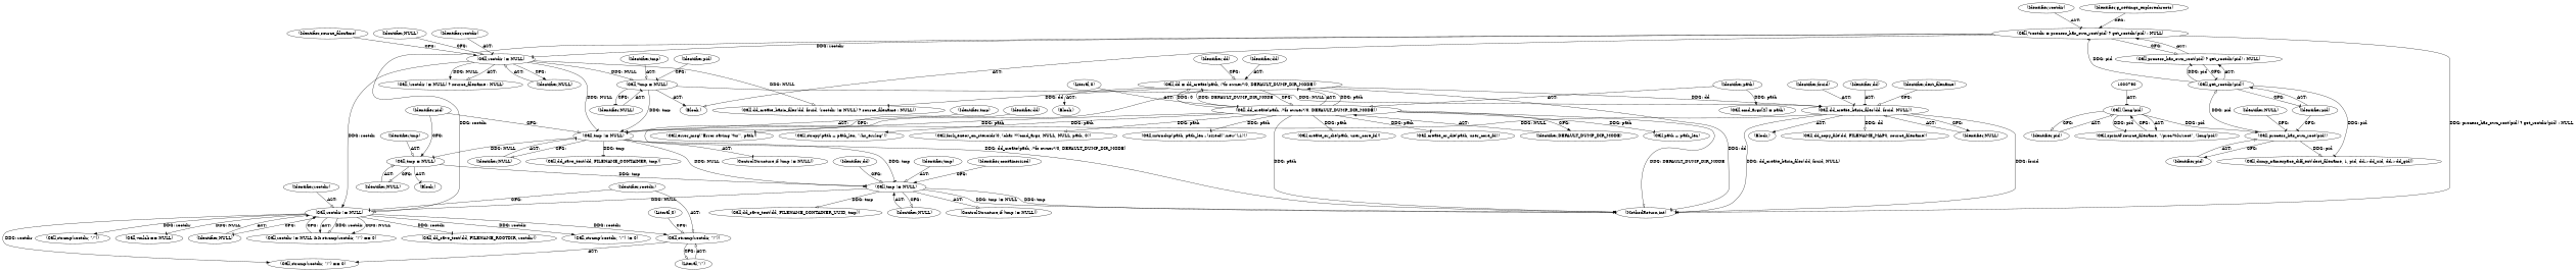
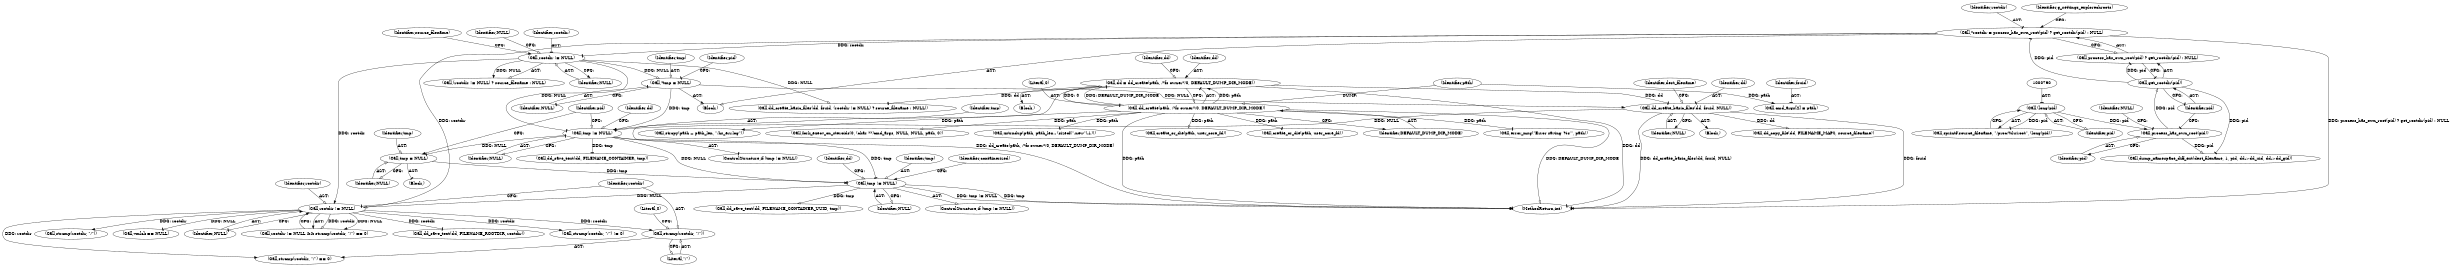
  digraph {
    edge [arrowhead=onormal]
    n1 [label="(Call,strcmp(rootdir, \"/\"))"]
    n2 [label="(Call,strcmp(rootdir, \"/\") == 0)"]
    n3 [label="(Literal,\"/\")"]
    n4 [label="(Call,rootdir != NULL)"]
    n5 [label="(Call,strcmp(rootdir, \"/\"))"]
    n6 [label="(Call,vmlck == NULL)"]
    n7 [label="(Identifier,NULL)"]
    n8 [label="(Call,rootdir != NULL && strcmp(rootdir, \"/\") == 0)"]
    n9 [label="(Call,dd_save_text(dd, FILENAME_ROOTDIR, rootdir))"]
    n10 [label="(Call,strcmp(rootdir, \"/\") != 0)"]
    n11 [label="(Call,rootdir != NULL)"]
    n12 [label="(Call,tmp != NULL)"]
    n13 [label="(Call,*tmp = NULL)"]
    n14 [label="(Call,(rootdir != NULL) ? source_filename : NULL)"]
    n15 [label="(Identifier,NULL)"]
    n16 [label="(Call,dd_create_basic_files(dd, fsuid, (rootdir != NULL) ? source_filename : NULL))"]
    n17 [label="(Call,tmp != NULL)"]
    n18 [label="(Call,tmp = NULL)"]
    n19 [label="(Identifier,NULL)"]
    n20 [label="(Call,dd_save_text(dd, FILENAME_CONTAINER, tmp))"]
    n21 [label="(ControlStructure,if (tmp != NULL))"]
    n22 [label="(Block,)"]
    n23 [label="(Identifier,NULL)"]
    n24 [label="(Call,dd_create_basic_files(dd, fsuid, NULL))"]
    n25 [label="(Call,*rootdir = process_has_own_root(pid) ? get_rootdir(pid) : NULL)"]
    n26 [label="(Call,process_has_own_root(pid) ? get_rootdir(pid) : NULL)"]
    n27 [label="(MethodReturn,int)"]
    n28 [label="(Call,get_rootdir(pid))"]
    n29 [label="(Identifier,pid)"]
    n30 [label="(Call,dump_namespace_diff_ext(dest_filename, 1, pid, dd->dd_uid, dd->dd_gid))"]
    n31 [label="(Call,process_has_own_root(pid))"]
    n32 [label="(Identifier,pid)"]
    n33 [label="(Call,(long)pid)"]
    n34 [label="(Call,sprintf(source_filename, \"/proc/%lu/root\", (long)pid))"]
    n35 [label="(Identifier,pid)"]
    n36 [label="(ControlStructure,if (tmp != NULL))"]
    n37 [label="(Call,dd_save_text(dd, FILENAME_CONTAINER_UUID, tmp))"]
    n38 [label="(Identifier,NULL)"]
    n39 [label="(Identifier,NULL)"]
    n40 [label="(Block,)"]
    n41 [label="(Block,)"]
    n42 [label="(Call,dd_copy_file(dd, FILENAME_MAPS, source_filename))"]
    n43 [label="(Identifier,NULL)"]
    n44 [label="(Call,dd = dd_create(path, /*fs owner*/0, DEFAULT_DUMP_DIR_MODE))"]
    n45 [label="(Call,dd_create(path, /*fs owner*/0, DEFAULT_DUMP_DIR_MODE))"]
    n46 [label="(Block,)"]
    n47 [label="(Call,create_or_die(path, user_core_fd))"]
    n48 [label="(Call,create_or_die(path, user_core_fd))"]
    n49 [label="(Identifier,DEFAULT_DUMP_DIR_MODE)"]
-   n50 [label="(Call,path + path_len)"]
    n51 [label="(Call,error_msg(\"Error saving '%s'\", path))"]
    n52 [label="(Call,strcpy(path + path_len, \"/hs_err.log\"))"]
    n53 [label="(Call,fork_execv_on_steroids(0, (char **)cmd_args, NULL, NULL, path, 0))"]
    n54 [label="(Call,xstrndup(path, path_len - (sizeof(\".new\")-1)))"]
    n55 [label="(Call,cmd_args[2] = path)"]
    n56 [label="(Identifier,fsuid)"]
    n57 [label="(Identifier,dd)"]
    n58 [label="(Literal,0)"]
    n59 [label="(Identifier,dd)"]
    n60 [label="(Identifier,tmp)"]
    n61 [label="(Identifier,NULL)"]
    n62 [label="(Identifier,rootdir)"]
    n63 [label="(Identifier,source_filename)"]
    n64 [label="(Identifier,tmp)"]
    n65 [label="(Identifier,rootdir)"]
    n66 [label="(Identifier,rootdir)"]
    n67 [label="(Identifier,dd)"]
    n68 [label="(Identifier,g_settings_explorechroots)"]
    n69 [label="(Identifier,NULL)"]
    n70 [label="(Identifier,tmp)"]
    n71 [label="(Identifier,dd)"]
    n72 [label="(Identifier,pid)"]
    n73 [label="(Identifier,path)"]
    n74 [label="(Identifier,tmp)"]
    n75 [label="(Literal,0)"]
    n76 [label="(Identifier,dd)"]
    n77 [label="(Identifier,rootdir)"]
    n78 [label="(Identifier,containerized)"]
    n79 [label="(Identifier,dest_filename)"]
    n80 [label="(Identifier,pid)"]
    1000790
    n1 -> n2 [arrowhead=normal label="AST: "]
    n1 -> n3 [label="CFG: "]
    n3 -> n1 [label="AST: "]
    n4 -> n1 [arrowhead=normal label="DDG: rootdir"]
    n4 -> n2 [arrowhead=normal label="DDG: rootdir"]
    n4 -> n5 [arrowhead=normal label="DDG: rootdir"]
    n4 -> n6 [arrowhead=tee label="DDG: NULL"]
    n4 -> n7 [arrowhead=tee label="CFG: "]
    n4 -> n8 [arrowhead=normal label="AST: "]
    n4 -> n8 [label="DDG: rootdir"]
    n4 -> n8 [arrowhead=normal label="DDG: NULL"]
    n4 -> n9 [arrowhead=tee label="DDG: rootdir"]
    n4 -> n10 [arrowhead=normal label="DDG: rootdir"]
    n7 -> n4 [arrowhead=normal label="AST: "]
    n8 -> n4 [arrowhead=normal label="CFG: "]
    n11 -> n4 [arrowhead=normal label="DDG: rootdir"]
    n11 -> n12 [arrowhead=tee label="DDG: NULL"]
    n11 -> n13 [label="DDG: NULL"]
    n11 -> n14 [label="AST: "]
    n11 -> n14 [arrowhead=normal label="DDG: NULL"]
    n11 -> n15 [arrowhead=normal label="CFG: "]
    n11 -> n16 [label="DDG: NULL"]
    n12 -> n17 [arrowhead=tee label="DDG: tmp"]
    n12 -> n17 [arrowhead=normal label="DDG: NULL"]
    n12 -> n18 [arrowhead=tee label="DDG: NULL"]
    n12 -> n19 [label="CFG: "]
    n12 -> n20 [arrowhead=tee label="DDG: tmp"]
    n12 -> n21 [arrowhead=tee label="AST: "]
    n13 -> n12 [arrowhead=normal label="DDG: tmp"]
    n13 -> n22 [arrowhead=normal label="AST: "]
    n13 -> n23 [arrowhead=tee label="CFG: "]
    n13 -> n24 [arrowhead=normal label="DDG: NULL"]
    n15 -> n11 [label="AST: "]
    n17 -> n4 [label="DDG: NULL"]
    n17 -> n27 [arrowhead=tee label="DDG: tmp != NULL"]
    n17 -> n27 [label="DDG: tmp"]
    n17 -> n36 [label="AST: "]
    n17 -> n37 [label="DDG: tmp"]
    n17 -> n38 [label="CFG: "]
    n18 -> n17 [arrowhead=tee label="DDG: tmp"]
    n18 -> n39 [label="CFG: "]
    n18 -> n40 [arrowhead=tee label="AST: "]
    n19 -> n12 [arrowhead=tee label="AST: "]
    n23 -> n13 [arrowhead=tee label="AST: "]
    n24 -> n12 [arrowhead=tee label="DDG: NULL"]
    n24 -> n27 [arrowhead=tee label="DDG: dd_create_basic_files(dd, fsuid, NULL)"]
    n24 -> n27 [arrowhead=tee label="DDG: fsuid"]
    n24 -> n41 [arrowhead=normal label="AST: "]
    n24 -> n42 [label="DDG: dd"]
    n24 -> n43 [arrowhead=normal label="CFG: "]
    n25 -> n4 [label="DDG: rootdir"]
    n25 -> n11 [arrowhead=tee label="DDG: rootdir"]
    n25 -> n22 [label="AST: "]
    n25 -> n26 [label="CFG: "]
    n25 -> n27 [arrowhead=normal label="DDG: process_has_own_root(pid) ? get_rootdir(pid) : NULL"]
    n26 -> n25 [arrowhead=normal label="AST: "]
    n26 -> n28 [arrowhead=tee label="CFG: "]
    n28 -> n25 [arrowhead=tee label="DDG: pid"]
    n28 -> n26 [arrowhead=normal label="AST: "]
    n28 -> n26 [arrowhead=tee label="DDG: pid"]
    n28 -> n29 [arrowhead=tee label="CFG: "]
    n28 -> n30 [arrowhead=tee label="DDG: pid"]
    n29 -> n28 [arrowhead=normal label="AST: "]
    n29 -> n31 [arrowhead=tee label="CFG: "]
    n31 -> n28 [label="DDG: pid"]
    n31 -> n30 [label="DDG: pid"]
    n31 -> n32 [arrowhead=normal label="CFG: "]
    n32 -> n31 [label="AST: "]
    n33 -> n31 [arrowhead=normal label="DDG: pid"]
    n33 -> n34 [arrowhead=normal label="AST: "]
    n33 -> n34 [arrowhead=tee label="DDG: pid"]
    n33 -> n35 [label="CFG: "]
    n34 -> n33 [arrowhead=normal label="CFG: "]
    n35 -> n33 [label="AST: "]
    n38 -> n17 [arrowhead=normal label="AST: "]
    n39 -> n18 [label="AST: "]
    n43 -> n24 [label="AST: "]
    n44 -> n16 [arrowhead=tee label="DDG: dd"]
    n44 -> n24 [arrowhead=tee label="DDG: dd"]
    n44 -> n27 [arrowhead=tee label="DDG: dd"]
    n44 -> n27 [arrowhead=normal label="DDG: dd_create(path, /*fs owner*/0, DEFAULT_DUMP_DIR_MODE)"]
    n44 -> n45 [label="CFG: "]
    n44 -> n46 [arrowhead=normal label="AST: "]
    n45 -> n27 [arrowhead=normal label="DDG: path"]
    n45 -> n27 [label="DDG: DEFAULT_DUMP_DIR_MODE"]
    n45 -> n44 [arrowhead=tee label="AST: "]
    n45 -> n44 [arrowhead=normal label="DDG: path"]
    n45 -> n44 [label="DDG: 0"]
    n45 -> n44 [arrowhead=tee label="DDG: DEFAULT_DUMP_DIR_MODE"]
    n45 -> n47 [label="DDG: path"]
    n45 -> n48 [arrowhead=tee label="DDG: path"]
    n45 -> n49 [arrowhead=normal label="CFG: "]
-   n45 -> n50 [arrowhead=tee label="DDG: path"]
    n45 -> n51 [arrowhead=tee label="DDG: path"]
    n45 -> n52 [arrowhead=normal label="DDG: path"]
    n45 -> n53 [label="DDG: path"]
    n45 -> n54 [arrowhead=tee label="DDG: path"]
    n49 -> n45 [arrowhead=normal label="AST: "]
-   n56 -> n24 [arrowhead=tee label="AST: "]
+   n56 -> n55 [arrowhead=tee label="AST: "]
    n57 -> n44 [arrowhead=normal label="AST: "]
    n58 -> n1 [label="CFG: "]
    n59 -> n17 [label="CFG: "]
    n60 -> n12 [label="AST: "]
    n61 -> n11 [label="CFG: "]
    n62 -> n11 [arrowhead=tee label="AST: "]
    n63 -> n11 [arrowhead=normal label="CFG: "]
    n64 -> n18 [label="AST: "]
    n65 -> n4 [label="AST: "]
    n66 -> n25 [arrowhead=tee label="AST: "]
    n67 -> n44 [label="CFG: "]
    n68 -> n25 [arrowhead=normal label="CFG: "]
    n69 -> n31 [arrowhead=tee label="CFG: "]
    n70 -> n17 [label="AST: "]
    n71 -> n12 [label="CFG: "]
    n72 -> n12 [label="CFG: "]
    n72 -> n18 [arrowhead=normal label="CFG: "]
-   n73 -> n45 [label="AST: "]
+   n73 -> n45 [label="DUMP: "]
    n73 -> n55 [arrowhead=normal label="DDG: path"]
    n74 -> n13 [label="AST: "]
    n75 -> n45 [arrowhead=tee label="AST: "]
    n76 -> n24 [arrowhead=tee label="AST: "]
    n77 -> n1 [label="AST: "]
    n77 -> n4 [arrowhead=tee label="CFG: "]
    n78 -> n17 [arrowhead=normal label="CFG: "]
    n79 -> n24 [label="CFG: "]
    n80 -> n13 [arrowhead=tee label="CFG: "]
    1000790 -> n33 [arrowhead=tee label="AST: "]
  }
